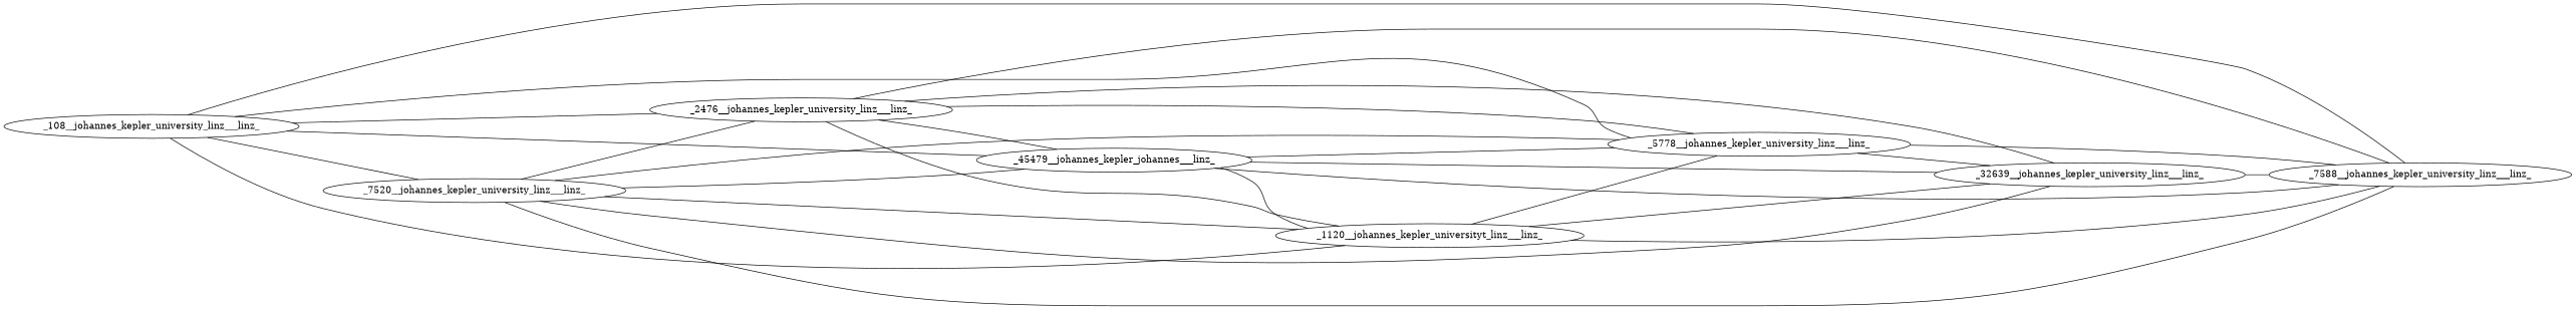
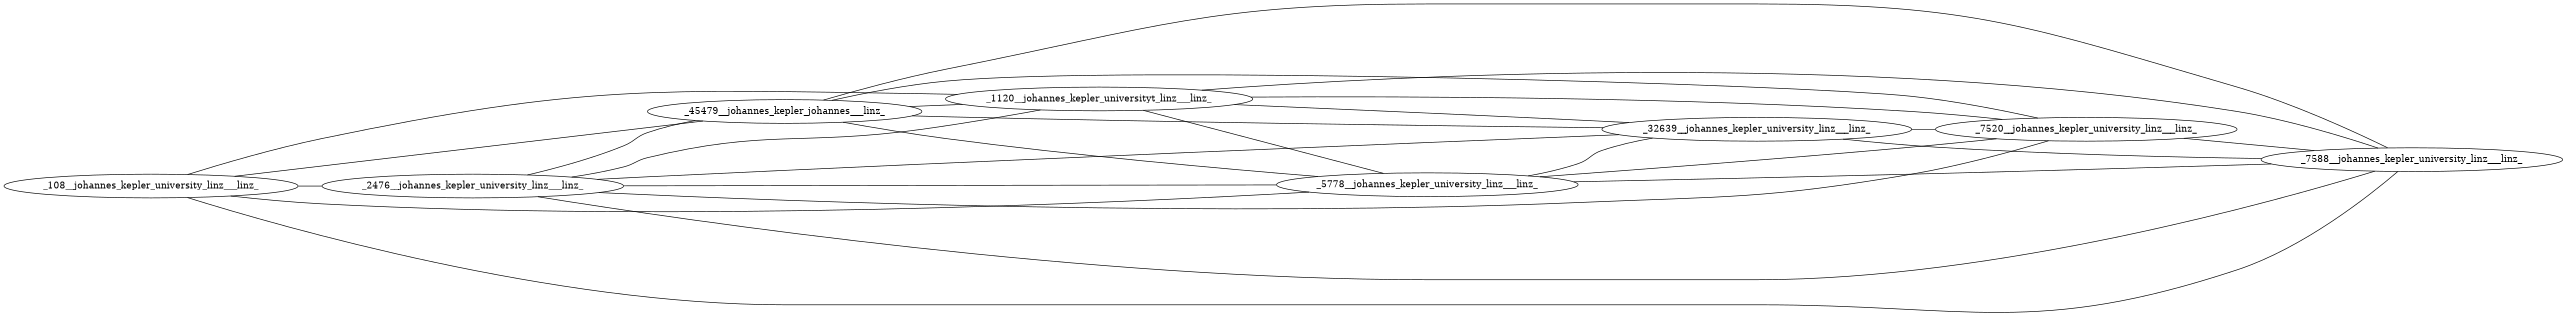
  graph {
    rankdir=LR
    _108__johannes_kepler_university_linz___linz_
    _7520__johannes_kepler_university_linz___linz_
    _2476__johannes_kepler_university_linz___linz_
    _7588__johannes_kepler_university_linz___linz_
    n5 [label=_45479__johannes_kepler_johannes___linz_]
    _32639__johannes_kepler_university_linz___linz_
    _5778__johannes_kepler_university_linz___linz_
    _1120__johannes_kepler_universityt_linz___linz_
-   _108__johannes_kepler_university_linz___linz_ -- _7520__johannes_kepler_university_linz___linz_
    _108__johannes_kepler_university_linz___linz_ -- _2476__johannes_kepler_university_linz___linz_
    _7520__johannes_kepler_university_linz___linz_ -- _2476__johannes_kepler_university_linz___linz_
    _7520__johannes_kepler_university_linz___linz_ -- _7588__johannes_kepler_university_linz___linz_
    _2476__johannes_kepler_university_linz___linz_ -- n5
    _2476__johannes_kepler_university_linz___linz_ -- _32639__johannes_kepler_university_linz___linz_
    _7588__johannes_kepler_university_linz___linz_ -- _108__johannes_kepler_university_linz___linz_
    _7588__johannes_kepler_university_linz___linz_ -- _2476__johannes_kepler_university_linz___linz_
    _7588__johannes_kepler_university_linz___linz_ -- n5
    n5 -- _108__johannes_kepler_university_linz___linz_
    n5 -- _7520__johannes_kepler_university_linz___linz_
    n5 -- _32639__johannes_kepler_university_linz___linz_
    n5 -- _5778__johannes_kepler_university_linz___linz_
    n5 -- _1120__johannes_kepler_universityt_linz___linz_
    _32639__johannes_kepler_university_linz___linz_ -- _7520__johannes_kepler_university_linz___linz_
    _32639__johannes_kepler_university_linz___linz_ -- _7588__johannes_kepler_university_linz___linz_
    _32639__johannes_kepler_university_linz___linz_ -- _1120__johannes_kepler_universityt_linz___linz_
    _5778__johannes_kepler_university_linz___linz_ -- _108__johannes_kepler_university_linz___linz_
    _5778__johannes_kepler_university_linz___linz_ -- _7520__johannes_kepler_university_linz___linz_
    _5778__johannes_kepler_university_linz___linz_ -- _2476__johannes_kepler_university_linz___linz_
    _5778__johannes_kepler_university_linz___linz_ -- _7588__johannes_kepler_university_linz___linz_
    _5778__johannes_kepler_university_linz___linz_ -- _32639__johannes_kepler_university_linz___linz_
    _1120__johannes_kepler_universityt_linz___linz_ -- _108__johannes_kepler_university_linz___linz_
    _1120__johannes_kepler_universityt_linz___linz_ -- _7520__johannes_kepler_university_linz___linz_
    _1120__johannes_kepler_universityt_linz___linz_ -- _2476__johannes_kepler_university_linz___linz_
    _1120__johannes_kepler_universityt_linz___linz_ -- _7588__johannes_kepler_university_linz___linz_
    _1120__johannes_kepler_universityt_linz___linz_ -- _5778__johannes_kepler_university_linz___linz_
  }
